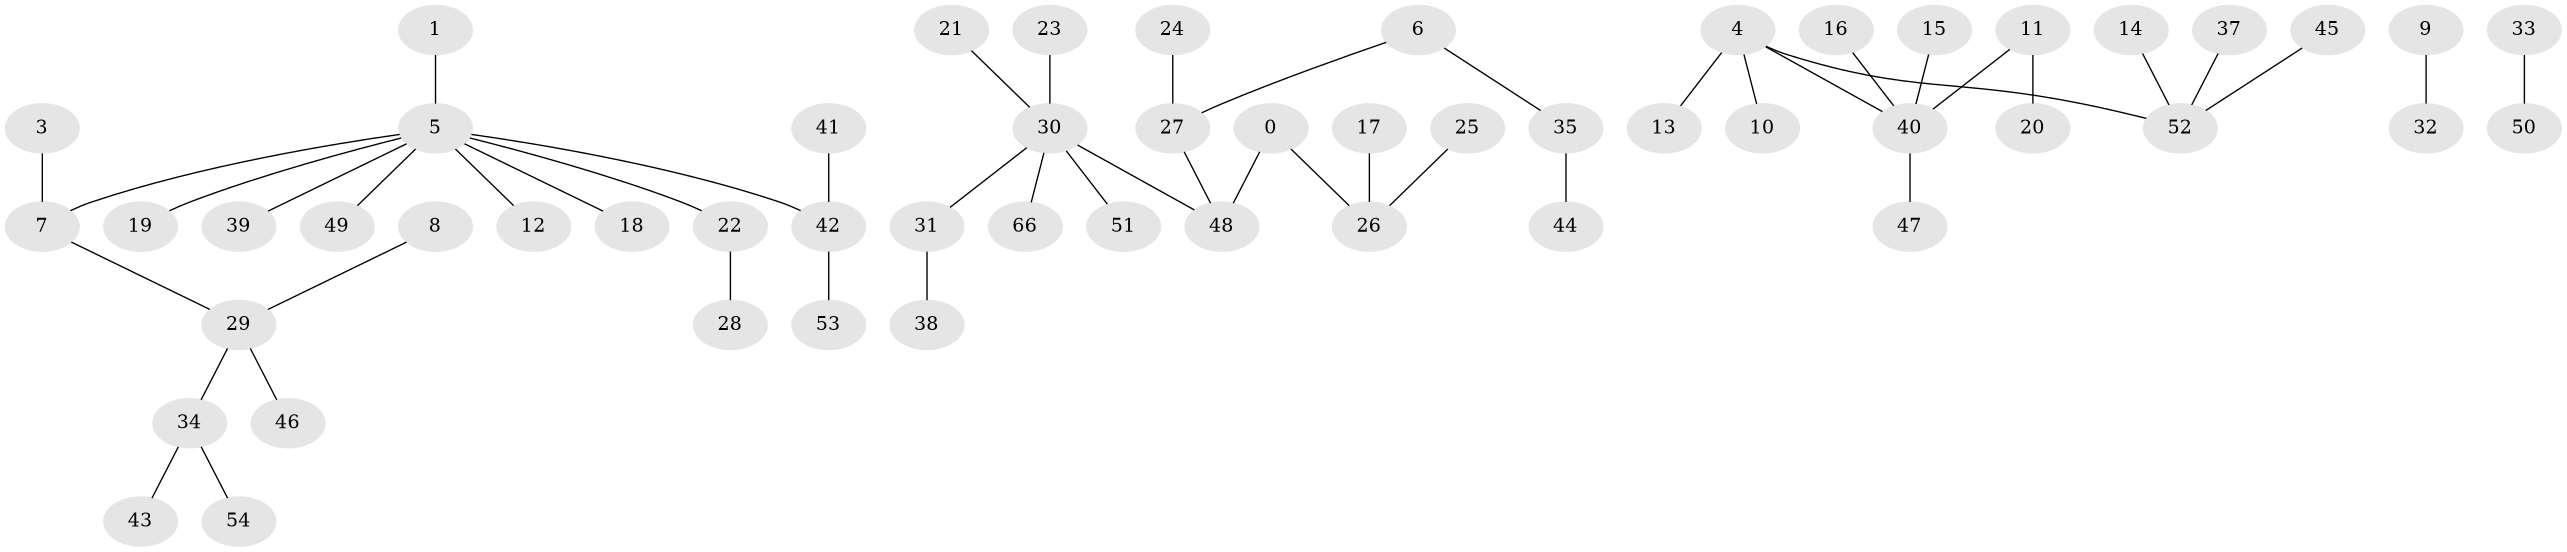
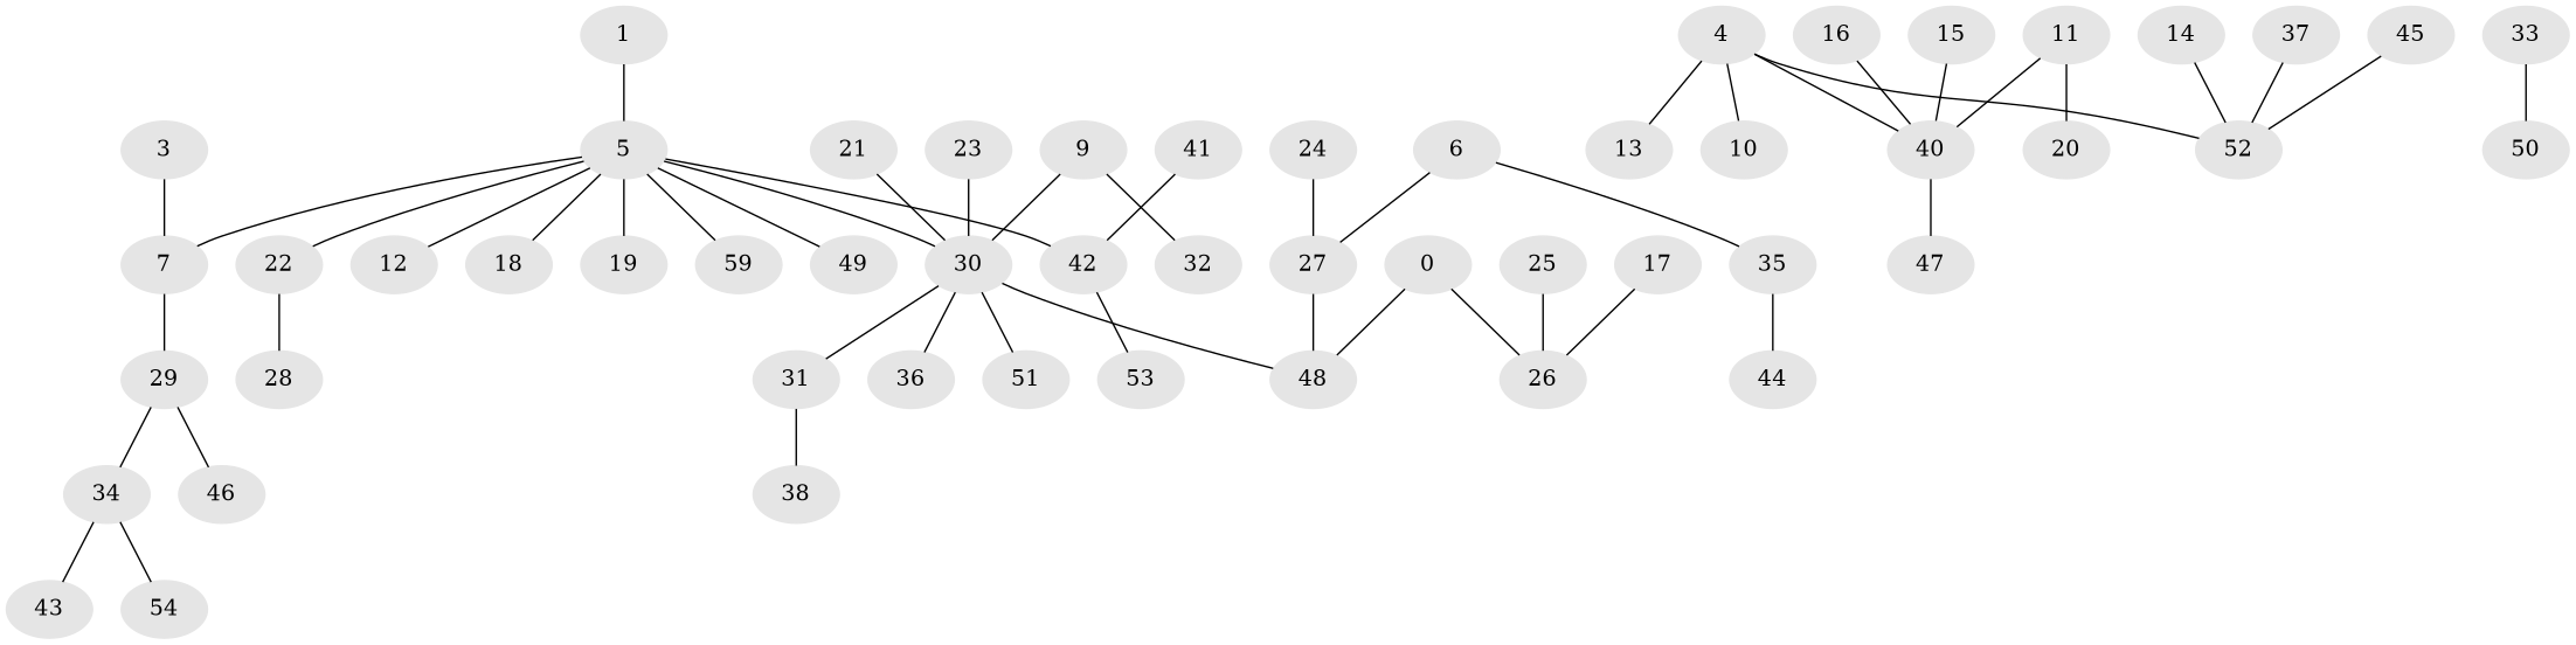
  graph {
    node [color=gray90 style=filled]
    edge [weight=1.0]
    1
    5
    7
    22
    12
    18
    19
    30
-   39
+   39 [label=59]
    42
    49
    n12 [label=0]
    26
    48
    3
    29
    4
    10
    13
    40
    52
    28
    47
    31
-   36 [label=66]
+   36
    51
    53
    6
    27
    35
    44
    34
    46
-   8
    9
    32
    11
    20
    14
    15
    16
    17
    21
    23
    24
    25
    43
    54
    38
    33
    50
    37
    41
    45
    1 -- 5
    5 -- 7
    5 -- 22
    5 -- 12
    5 -- 18
    5 -- 19
+   5 -- 30
    5 -- 39
    5 -- 42
    5 -- 49
    7 -- 29
    22 -- 28
    30 -- 48
    30 -- 31
    30 -- 36
    30 -- 51
    42 -- 53
    n12 -- 26
    n12 -- 48
    3 -- 7
    29 -- 34
    29 -- 46
    4 -- 10
    4 -- 13
    4 -- 40
    4 -- 52
    40 -- 47
    31 -- 38
    6 -- 27
    6 -- 35
    27 -- 48
    35 -- 44
    34 -- 43
    34 -- 54
-   8 -- 29
+   9 -- 30
    9 -- 32
    11 -- 40
    11 -- 20
    14 -- 52
    15 -- 40
    16 -- 40
    17 -- 26
    21 -- 30
    23 -- 30
    24 -- 27
    25 -- 26
    33 -- 50
    37 -- 52
    41 -- 42
    45 -- 52
  }
